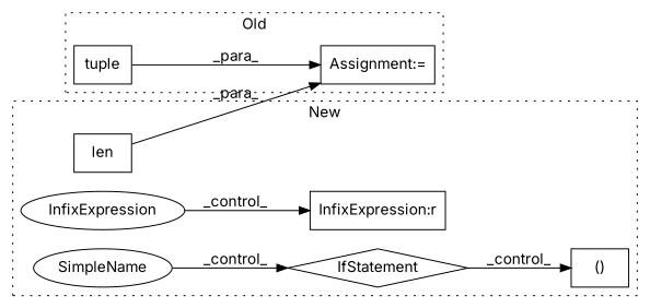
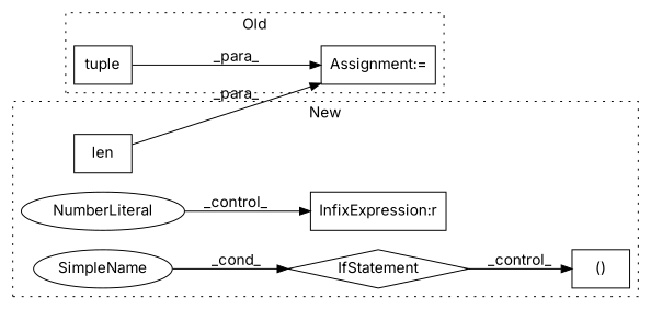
  digraph {
    fontname=Inter
    rankdir=LR
    node [a=32 fontname=Inter l=1 shape=box]
    edge [fontname=Inter]
    n1 [l="6,1" label=tuple s="1693,1700"]
    n2 [a=7 label="Assignment:=" s=1692]
    n3 [l="4,1" label=len s="2140,2160"]
    n4 [a=25 l="4,2" label=IfStatement s="2136,2165" shape=diamond]
    n5 [a=27 l=3 label="InfixExpression:r" s=2161]
-   n6 [a=34 label=InfixExpression s=2164 shape=ellipse]
+   n6 [a=34 label=NumberLiteral s=2164 shape=ellipse]
    n7 [a=106 l=25 label="()" s=2300]
    n8 [a=42 label=SimpleName shape=ellipse l=""]
    subgraph cluster_1 {
      label=Old
      style=dotted
      n1
      n2
    }
    subgraph cluster_2 {
      label=New
      style=dotted
      n3
      n4
      n5
      n6
      n7
      n8
    }
    n1 -> n2 [label=_para_]
    n3 -> n2 [label=_para_]
    n4 -> n7 [label=_control_]
    n6 -> n5 [label=_control_]
-   n8 -> n4 [label=_control_]
+   n8 -> n4 [label=_cond_]
  }
